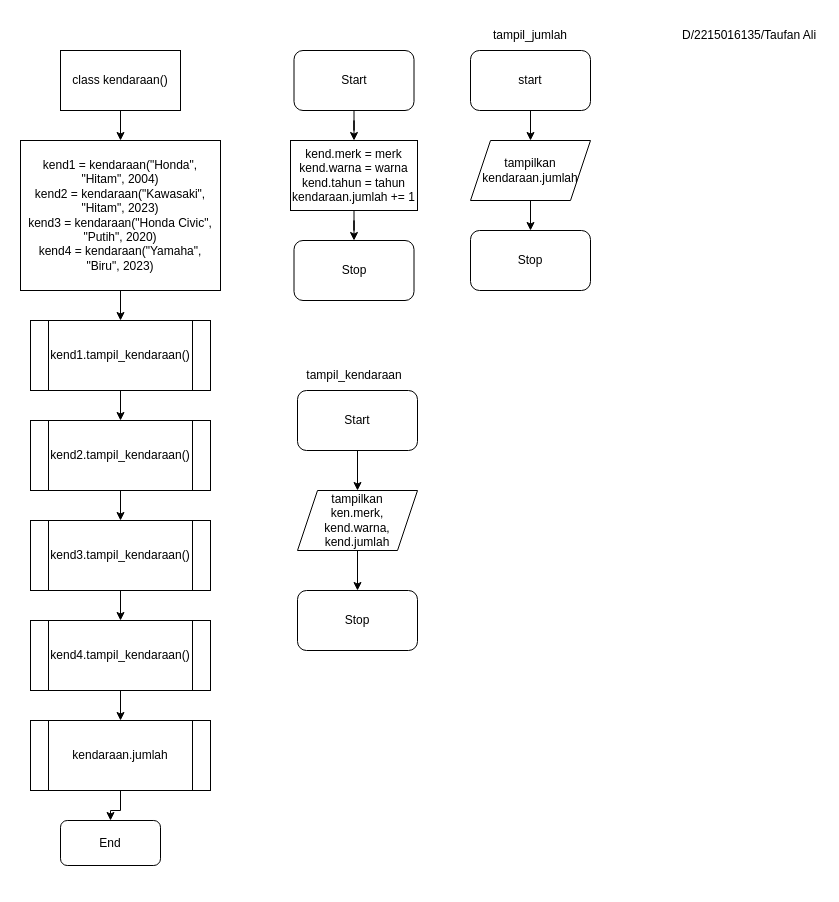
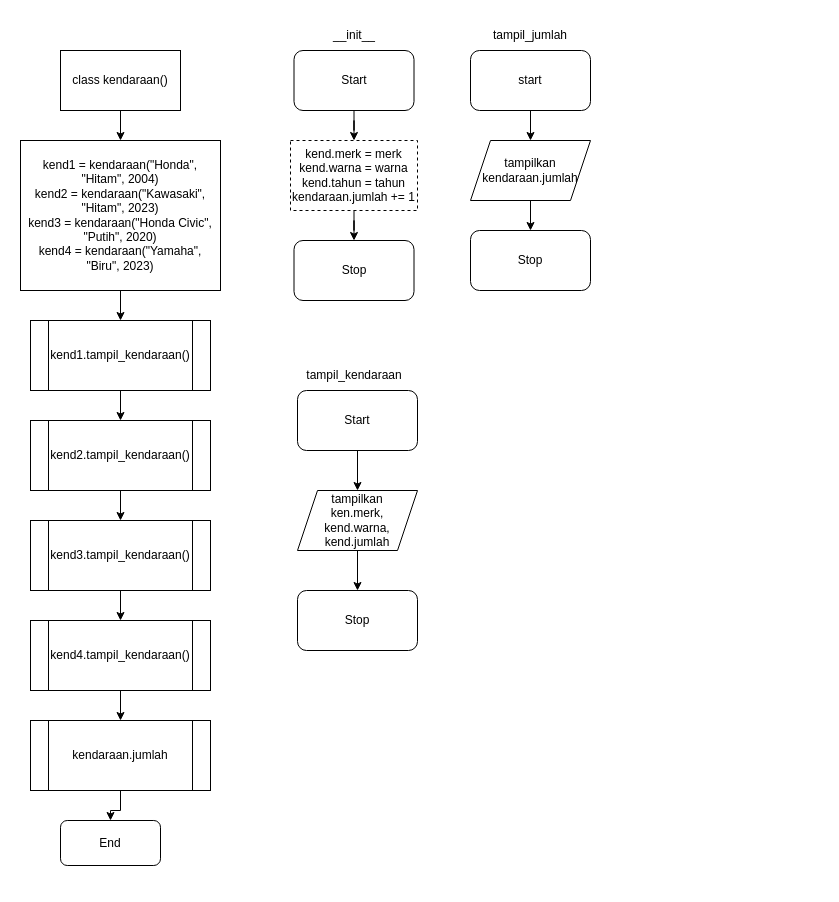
  <mxCell id="0" />
  <mxCell id="1" parent="0" />
- <mxCell id="2" value="D/2215016135/Taufan Ali" style="text;html=1;strokeColor=none;fillColor=none;align=left;verticalAlign=middle;whiteSpace=wrap;rounded=0;" parent="1" vertex="1"><mxGeometry x="680" width="137" height="30" as="geometry" y="20" /></mxCell>
  <mxCell id="3" value="" style="group" parent="1" vertex="1" connectable="0"><mxGeometry x="20" y="50" width="200" height="830" as="geometry" /></mxCell>
  <mxCell id="4" value="class kendaraan()" style="rounded=0;whiteSpace=wrap;html=1;" parent="3" vertex="1"><mxGeometry x="40" width="120" height="60" as="geometry" /></mxCell>
  <mxCell id="5" value="&lt;div&gt;kend1 = kendaraan(&quot;Honda&quot;, &quot;Hitam&quot;, 2004)&lt;/div&gt;&lt;div&gt;kend2 = kendaraan(&quot;Kawasaki&quot;, &quot;Hitam&quot;, 2023)&lt;/div&gt;&lt;div&gt;kend3 = kendaraan(&quot;Honda Civic&quot;, &quot;Putih&quot;, 2020)&lt;/div&gt;&lt;div&gt;kend4 = kendaraan(&quot;Yamaha&quot;, &quot;Biru&quot;, 2023)&lt;/div&gt;" style="rounded=0;whiteSpace=wrap;html=1;" parent="3" vertex="1"><mxGeometry y="90" width="200" height="150" as="geometry" /></mxCell>
  <mxCell id="6" value="" style="edgeStyle=orthogonalEdgeStyle;rounded=0;orthogonalLoop=1;jettySize=auto;html=1;" parent="3" source="4" target="5" edge="1"><mxGeometry relative="1" as="geometry" /></mxCell>
  <mxCell id="7" value="kend1.tampil_kendaraan()" style="shape=process;whiteSpace=wrap;html=1;backgroundOutline=1;" parent="3" vertex="1"><mxGeometry x="10" y="270" width="180" height="70" as="geometry" /></mxCell>
  <mxCell id="8" value="" style="edgeStyle=orthogonalEdgeStyle;rounded=0;orthogonalLoop=1;jettySize=auto;html=1;" parent="3" source="5" target="7" edge="1"><mxGeometry relative="1" as="geometry" /></mxCell>
  <mxCell id="9" value="kend2.tampil_kendaraan()" style="shape=process;whiteSpace=wrap;html=1;backgroundOutline=1;" parent="3" vertex="1"><mxGeometry x="10" y="370" width="180" height="70" as="geometry" /></mxCell>
  <mxCell id="10" value="" style="edgeStyle=orthogonalEdgeStyle;rounded=0;orthogonalLoop=1;jettySize=auto;html=1;" parent="3" source="7" target="9" edge="1"><mxGeometry relative="1" as="geometry" /></mxCell>
  <mxCell id="11" value="kend3.tampil_kendaraan()" style="shape=process;whiteSpace=wrap;html=1;backgroundOutline=1;" parent="3" vertex="1"><mxGeometry x="10" y="470" width="180" height="70" as="geometry" /></mxCell>
  <mxCell id="12" value="" style="edgeStyle=orthogonalEdgeStyle;rounded=0;orthogonalLoop=1;jettySize=auto;html=1;" parent="3" source="9" target="11" edge="1"><mxGeometry relative="1" as="geometry" /></mxCell>
  <mxCell id="13" value="kend4.tampil_kendaraan()" style="shape=process;whiteSpace=wrap;html=1;backgroundOutline=1;" parent="3" vertex="1"><mxGeometry x="10" y="570" width="180" height="70" as="geometry" /></mxCell>
  <mxCell id="14" value="" style="edgeStyle=orthogonalEdgeStyle;rounded=0;orthogonalLoop=1;jettySize=auto;html=1;" parent="3" source="11" target="13" edge="1"><mxGeometry relative="1" as="geometry" /></mxCell>
  <mxCell id="15" value="kendaraan.jumlah" style="shape=process;whiteSpace=wrap;html=1;backgroundOutline=1;" parent="3" vertex="1"><mxGeometry x="10" y="670" width="180" height="70" as="geometry" /></mxCell>
  <mxCell id="16" value="" style="edgeStyle=orthogonalEdgeStyle;rounded=0;orthogonalLoop=1;jettySize=auto;html=1;" parent="3" source="13" target="15" edge="1"><mxGeometry relative="1" as="geometry" /></mxCell>
  <mxCell id="17" value="End" style="rounded=1;whiteSpace=wrap;html=1;" parent="3" vertex="1"><mxGeometry x="40" y="770" width="100" height="45" as="geometry" /></mxCell>
  <mxCell id="18" value="" style="edgeStyle=orthogonalEdgeStyle;rounded=0;orthogonalLoop=1;jettySize=auto;html=1;" parent="3" source="15" target="17" edge="1"><mxGeometry relative="1" as="geometry" /></mxCell>
  <mxCell id="19" value="" style="group" vertex="1" connectable="0" parent="1"><mxGeometry x="290" width="127" height="280" as="geometry" y="20" /></mxCell>
  <mxCell id="20" value="Start" style="rounded=1;whiteSpace=wrap;html=1;" vertex="1" parent="19"><mxGeometry x="3.5" y="30" width="120" height="60" as="geometry" /></mxCell>
- <mxCell id="22" value="kend.merk = merk&lt;br&gt;kend.warna = warna&lt;br&gt;kend.tahun = tahun&lt;br&gt;kendaraan.jumlah += 1" style="rounded=0;whiteSpace=wrap;html=1;" vertex="1" parent="19"><mxGeometry y="120" width="127" height="70" as="geometry" /></mxCell>
+ <mxCell id="21" value="__init__" style="text;html=1;strokeColor=none;fillColor=none;align=center;verticalAlign=middle;whiteSpace=wrap;rounded=0;" vertex="1" parent="19"><mxGeometry x="33.5" width="60" height="30" as="geometry" /></mxCell>
+ <mxCell id="22" value="kend.merk = merk&lt;br&gt;kend.warna = warna&lt;br&gt;kend.tahun = tahun&lt;br&gt;kendaraan.jumlah += 1" style="rounded=0;whiteSpace=wrap;html=1;dashed=1;" vertex="1" parent="19"><mxGeometry y="120" width="127" height="70" as="geometry" /></mxCell>
  <mxCell id="23" value="" style="edgeStyle=orthogonalEdgeStyle;rounded=0;orthogonalLoop=1;jettySize=auto;html=1;" edge="1" parent="19" source="20" target="22"><mxGeometry relative="1" as="geometry" /></mxCell>
  <mxCell id="24" value="Stop" style="rounded=1;whiteSpace=wrap;html=1;" vertex="1" parent="19"><mxGeometry x="3.5" y="220" width="120" height="60" as="geometry" /></mxCell>
  <mxCell id="25" value="" style="edgeStyle=orthogonalEdgeStyle;rounded=0;orthogonalLoop=1;jettySize=auto;html=1;" edge="1" parent="19" source="22" target="24"><mxGeometry relative="1" as="geometry" /></mxCell>
  <mxCell id="26" value="" style="group" vertex="1" connectable="0" parent="1"><mxGeometry x="470" width="120" height="270" as="geometry" y="20" /></mxCell>
  <mxCell id="27" value="start" style="rounded=1;whiteSpace=wrap;html=1;" vertex="1" parent="26"><mxGeometry y="30" width="120" height="60" as="geometry" /></mxCell>
  <mxCell id="28" value="tampilkan&lt;br&gt;kendaraan.jumlah" style="shape=parallelogram;perimeter=parallelogramPerimeter;whiteSpace=wrap;html=1;fixedSize=1;" vertex="1" parent="26"><mxGeometry y="120" width="120" height="60" as="geometry" /></mxCell>
  <mxCell id="29" value="Stop" style="rounded=1;whiteSpace=wrap;html=1;" vertex="1" parent="26"><mxGeometry y="210" width="120" height="60" as="geometry" /></mxCell>
  <mxCell id="30" value="" style="group" vertex="1" connectable="0" parent="26"><mxGeometry x="30" width="60" height="30" as="geometry" /></mxCell>
  <mxCell id="31" value="tampil_jumlah" style="text;html=1;strokeColor=none;fillColor=none;align=center;verticalAlign=middle;whiteSpace=wrap;rounded=0;" vertex="1" parent="30"><mxGeometry width="60" height="30" as="geometry" /></mxCell>
  <mxCell id="32" value="" style="edgeStyle=orthogonalEdgeStyle;rounded=0;orthogonalLoop=1;jettySize=auto;html=1;" edge="1" parent="26" source="27" target="28"><mxGeometry relative="1" as="geometry" /></mxCell>
  <mxCell id="33" value="" style="edgeStyle=orthogonalEdgeStyle;rounded=0;orthogonalLoop=1;jettySize=auto;html=1;" edge="1" parent="26" source="28" target="29"><mxGeometry relative="1" as="geometry" /></mxCell>
  <mxCell id="34" value="" style="edgeStyle=orthogonalEdgeStyle;rounded=0;orthogonalLoop=1;jettySize=auto;html=1;" edge="1" parent="1" source="35" target="38"><mxGeometry relative="1" as="geometry" /></mxCell>
  <mxCell id="35" value="Start" style="rounded=1;whiteSpace=wrap;html=1;" vertex="1" parent="1"><mxGeometry x="297" y="390" width="120" height="60" as="geometry" /></mxCell>
  <mxCell id="36" value="tampil_kendaraan" style="text;html=1;strokeColor=none;fillColor=none;align=center;verticalAlign=middle;whiteSpace=wrap;rounded=0;" vertex="1" parent="1"><mxGeometry x="323.5" y="360" width="60" height="30" as="geometry" /></mxCell>
  <mxCell id="37" value="" style="edgeStyle=orthogonalEdgeStyle;rounded=0;orthogonalLoop=1;jettySize=auto;html=1;" edge="1" parent="1" source="38" target="39"><mxGeometry relative="1" as="geometry" /></mxCell>
  <mxCell id="38" value="tampilkan&lt;br&gt;ken.merk, kend.warna, kend.jumlah" style="shape=parallelogram;perimeter=parallelogramPerimeter;whiteSpace=wrap;html=1;fixedSize=1;" vertex="1" parent="1"><mxGeometry x="297" y="490" width="120" height="60" as="geometry" /></mxCell>
  <mxCell id="39" value="Stop" style="rounded=1;whiteSpace=wrap;html=1;" vertex="1" parent="1"><mxGeometry x="297" y="590" width="120" height="60" as="geometry" /></mxCell>
